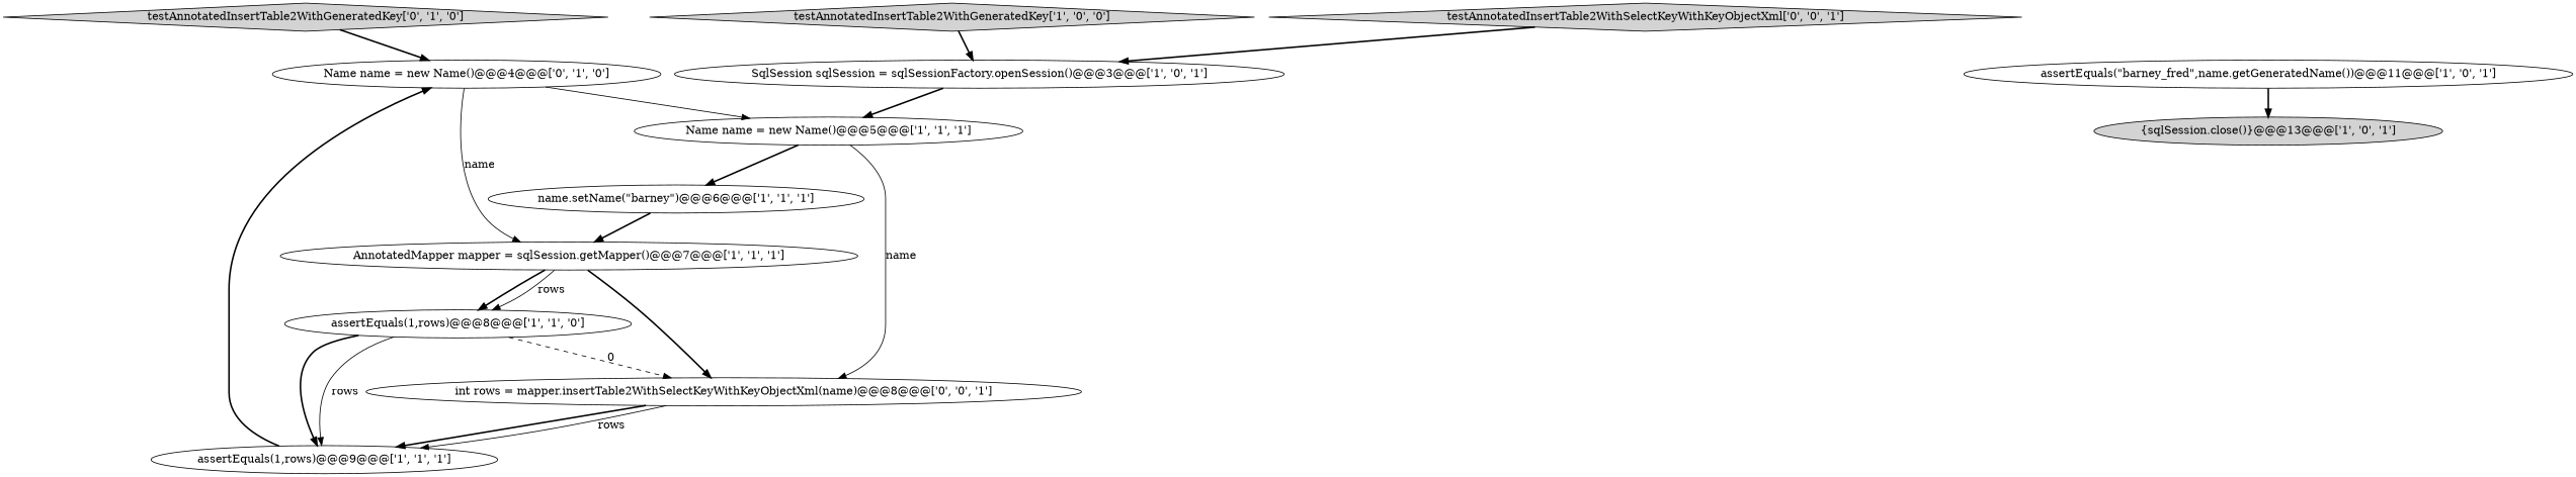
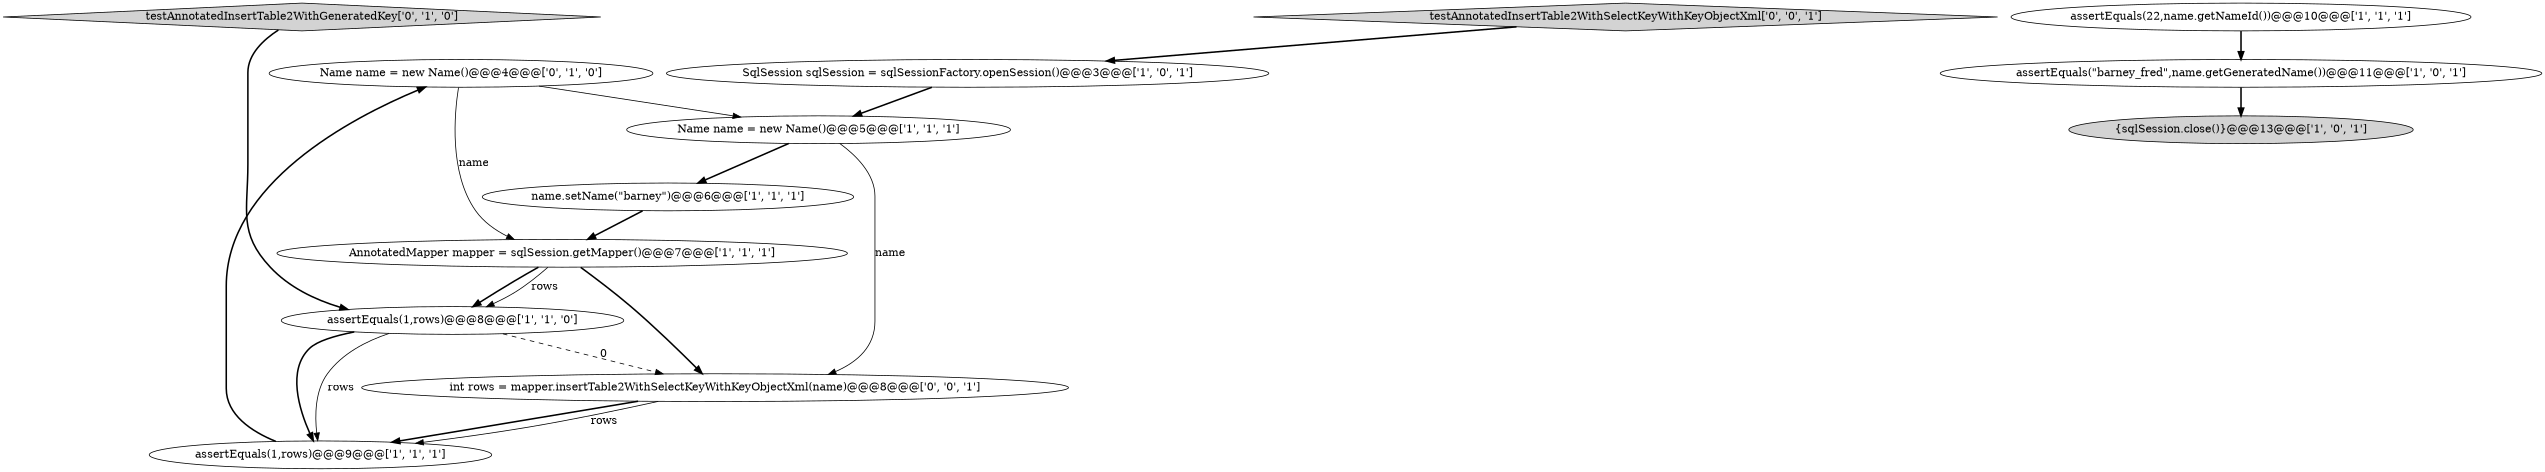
  digraph {
    node [fillcolor=white shape=ellipse style=filled]
    edge [style=bold]
    n1 [fillcolor=lightgray label="testAnnotatedInsertTable2WithGeneratedKey['0', '1', '0']" shape=diamond]
    n2 [label="Name name = new Name()@@@4@@@['0', '1', '0']"]
    n3 [label="Name name = new Name()@@@5@@@['1', '1', '1']"]
    n4 [label="AnnotatedMapper mapper = sqlSession.getMapper()@@@7@@@['1', '1', '1']"]
    n5 [label="assertEquals(1,rows)@@@9@@@['1', '1', '1']"]
+   n6 [label="assertEquals(22,name.getNameId())@@@10@@@['1', '1', '1']"]
    n7 [label="assertEquals(\"barney_fred\",name.getGeneratedName())@@@11@@@['1', '0', '1']"]
    n8 [label="assertEquals(1,rows)@@@8@@@['1', '1', '0']"]
    n9 [label="int rows = mapper.insertTable2WithSelectKeyWithKeyObjectXml(name)@@@8@@@['0', '0', '1']"]
    n10 [label="SqlSession sqlSession = sqlSessionFactory.openSession()@@@3@@@['1', '0', '1']"]
    n11 [label="name.setName(\"barney\")@@@6@@@['1', '1', '1']"]
    n12 [fillcolor=lightgray label="{sqlSession.close()}@@@13@@@['1', '0', '1']"]
-   n13 [fillcolor=lightgray label="testAnnotatedInsertTable2WithGeneratedKey['1', '0', '0']" shape=diamond]
    n14 [fillcolor=lightgray label="testAnnotatedInsertTable2WithSelectKeyWithKeyObjectXml['0', '0', '1']" shape=diamond]
-   n1 -> n2
+   n1 -> n8
    n2 -> n3 [style=solid]
    n2 -> n4 [label=name style=solid]
    n3 -> n9 [label=name style=solid]
    n3 -> n11
    n4 -> n8
    n4 -> n8 [label=rows style=solid]
    n4 -> n9
    n5 -> n2
+   n6 -> n7
    n7 -> n12
    n8 -> n5
    n8 -> n5 [label=rows style=solid]
    n8 -> n9 [label=0 style=dashed]
    n9 -> n5
    n9 -> n5 [label=rows style=solid]
    n10 -> n3
    n11 -> n4
-   n13 -> n10
    n14 -> n10
  }
